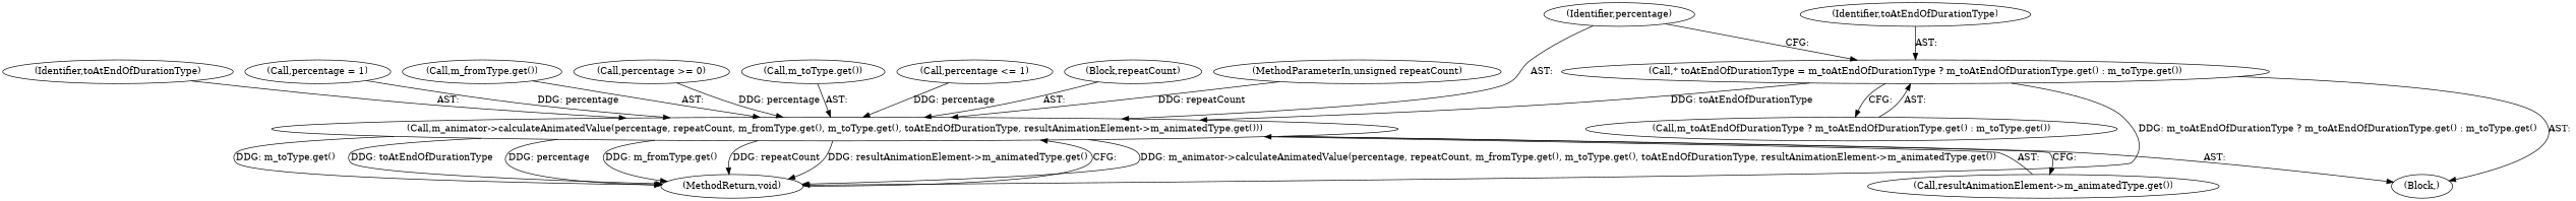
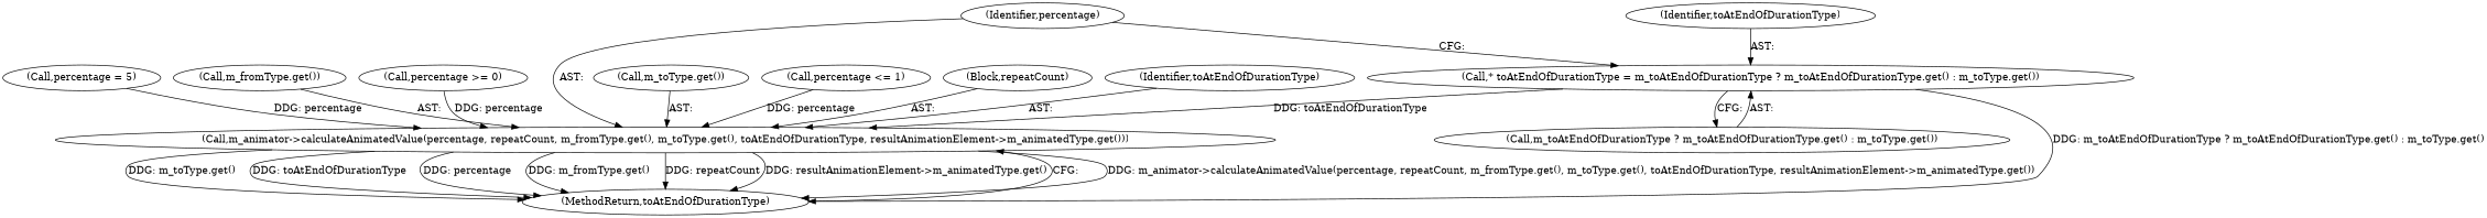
  digraph {
    n1 [label="(Call,* toAtEndOfDurationType = m_toAtEndOfDurationType ? m_toAtEndOfDurationType.get() : m_toType.get())"]
    n2 [label="(Call,m_animator->calculateAnimatedValue(percentage, repeatCount, m_fromType.get(), m_toType.get(), toAtEndOfDurationType, resultAnimationElement->m_animatedType.get()))"]
    n3 [label="(Call,m_toAtEndOfDurationType ? m_toAtEndOfDurationType.get() : m_toType.get())"]
-   n4 [label="(MethodReturn,void)"]
-   n5 [label="(Block,)"]
-   n6 [label="(Call,resultAnimationElement->m_animatedType.get())"]
+   n4 [label="(MethodReturn,toAtEndOfDurationType)"]
    n7 [label="(Call,m_toType.get())"]
    n8 [label="(Call,percentage <= 1)"]
    n9 [label="(Block,repeatCount)"]
-   n10 [label="(MethodParameterIn,unsigned repeatCount)"]
-   n11 [label="(Call,percentage = 1)"]
+   n11 [label="(Call,percentage = 5)"]
    n12 [label="(Call,m_fromType.get())"]
    n13 [label="(Call,percentage >= 0)"]
    n14 [label="(Identifier,percentage)"]
    n15 [label="(Identifier,toAtEndOfDurationType)"]
    n16 [label="(Identifier,toAtEndOfDurationType)"]
    n1 -> n2 [label="DDG: toAtEndOfDurationType"]
    n1 -> n3 [label="CFG: "]
    n1 -> n4 [label="DDG: m_toAtEndOfDurationType ? m_toAtEndOfDurationType.get() : m_toType.get()"]
-   n1 -> n5 [label="AST: "]
    n2 -> n4 [label="DDG: m_animator->calculateAnimatedValue(percentage, repeatCount, m_fromType.get(), m_toType.get(), toAtEndOfDurationType, resultAnimationElement->m_animatedType.get())"]
    n2 -> n4 [label="DDG: m_toType.get()"]
    n2 -> n4 [label="DDG: toAtEndOfDurationType"]
    n2 -> n4 [label="DDG: percentage"]
    n2 -> n4 [label="DDG: m_fromType.get()"]
    n2 -> n4 [label="DDG: repeatCount"]
    n2 -> n4 [label="DDG: resultAnimationElement->m_animatedType.get()"]
-   n2 -> n5 [label="AST: "]
-   n2 -> n6 [label="CFG: "]
    n3 -> n1 [label="AST: "]
    n4 -> n2 [label="CFG: "]
-   n6 -> n2 [label="AST: "]
    n7 -> n2 [label="AST: "]
    n8 -> n2 [label="DDG: percentage"]
    n9 -> n2 [label="AST: "]
-   n10 -> n2 [label="DDG: repeatCount"]
    n11 -> n2 [label="DDG: percentage"]
    n12 -> n2 [label="AST: "]
    n13 -> n2 [label="DDG: percentage"]
    n14 -> n1 [label="CFG: "]
    n14 -> n2 [label="AST: "]
    n15 -> n1 [label="AST: "]
    n16 -> n2 [label="AST: "]
  }
